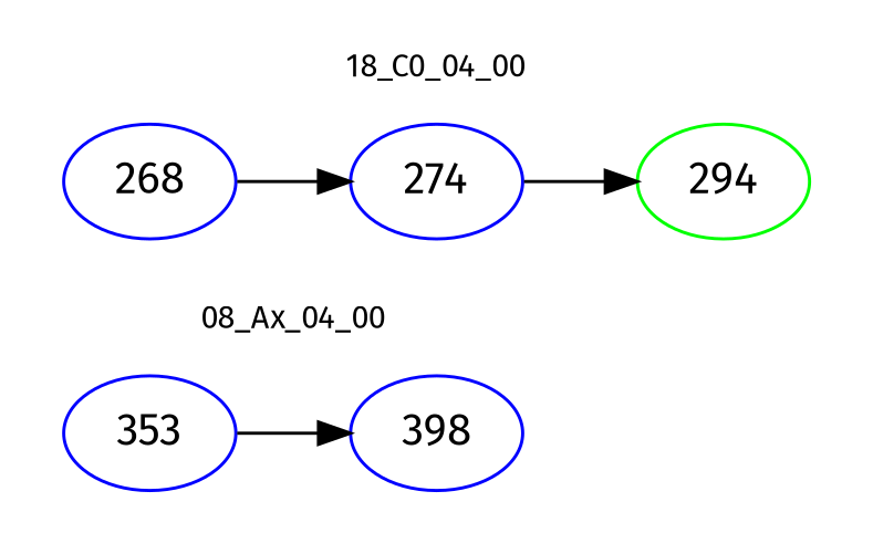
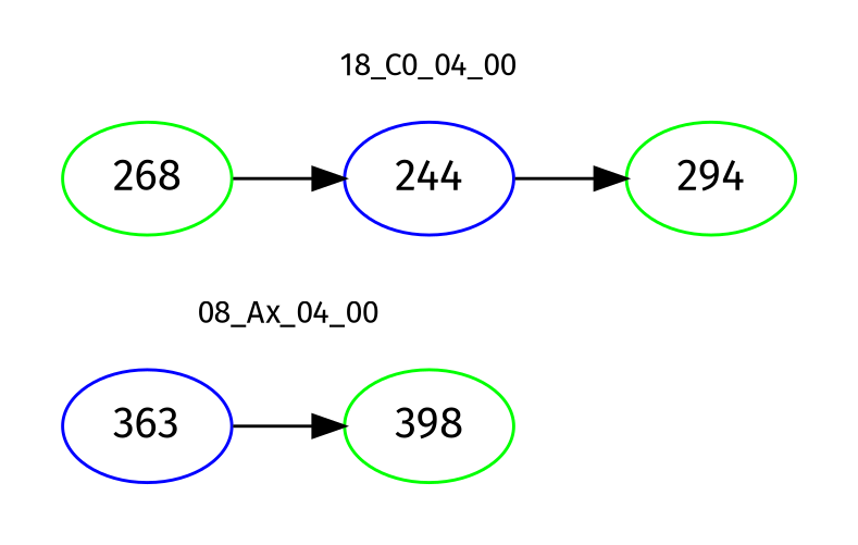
  digraph {
    fontname="Fira Sans"
    rankdir=LR
    node [color=blue fontname="Fira Sans"]
    edge [color=black fontname="Fira Sans"]
-   n1 [label=353]
-   n2 [label=398]
-   n3 [label=268]
-   n4 [label=274]
+   n1 [label=363]
+   n2 [color=green label=398]
+   n3 [color=green label=268]
+   n4 [label=244]
    n5 [color=green label=294]
    subgraph cluster_1 {
      color=white
      fontsize=10
      label="08_Ax_04_00"
      n1
      n2
    }
    subgraph cluster_2 {
      color=white
      fontsize=10
      label="18_C0_04_00"
      n3
      n4
      n5
    }
    n1 -> n2
    n3 -> n4
    n4 -> n5
  }
